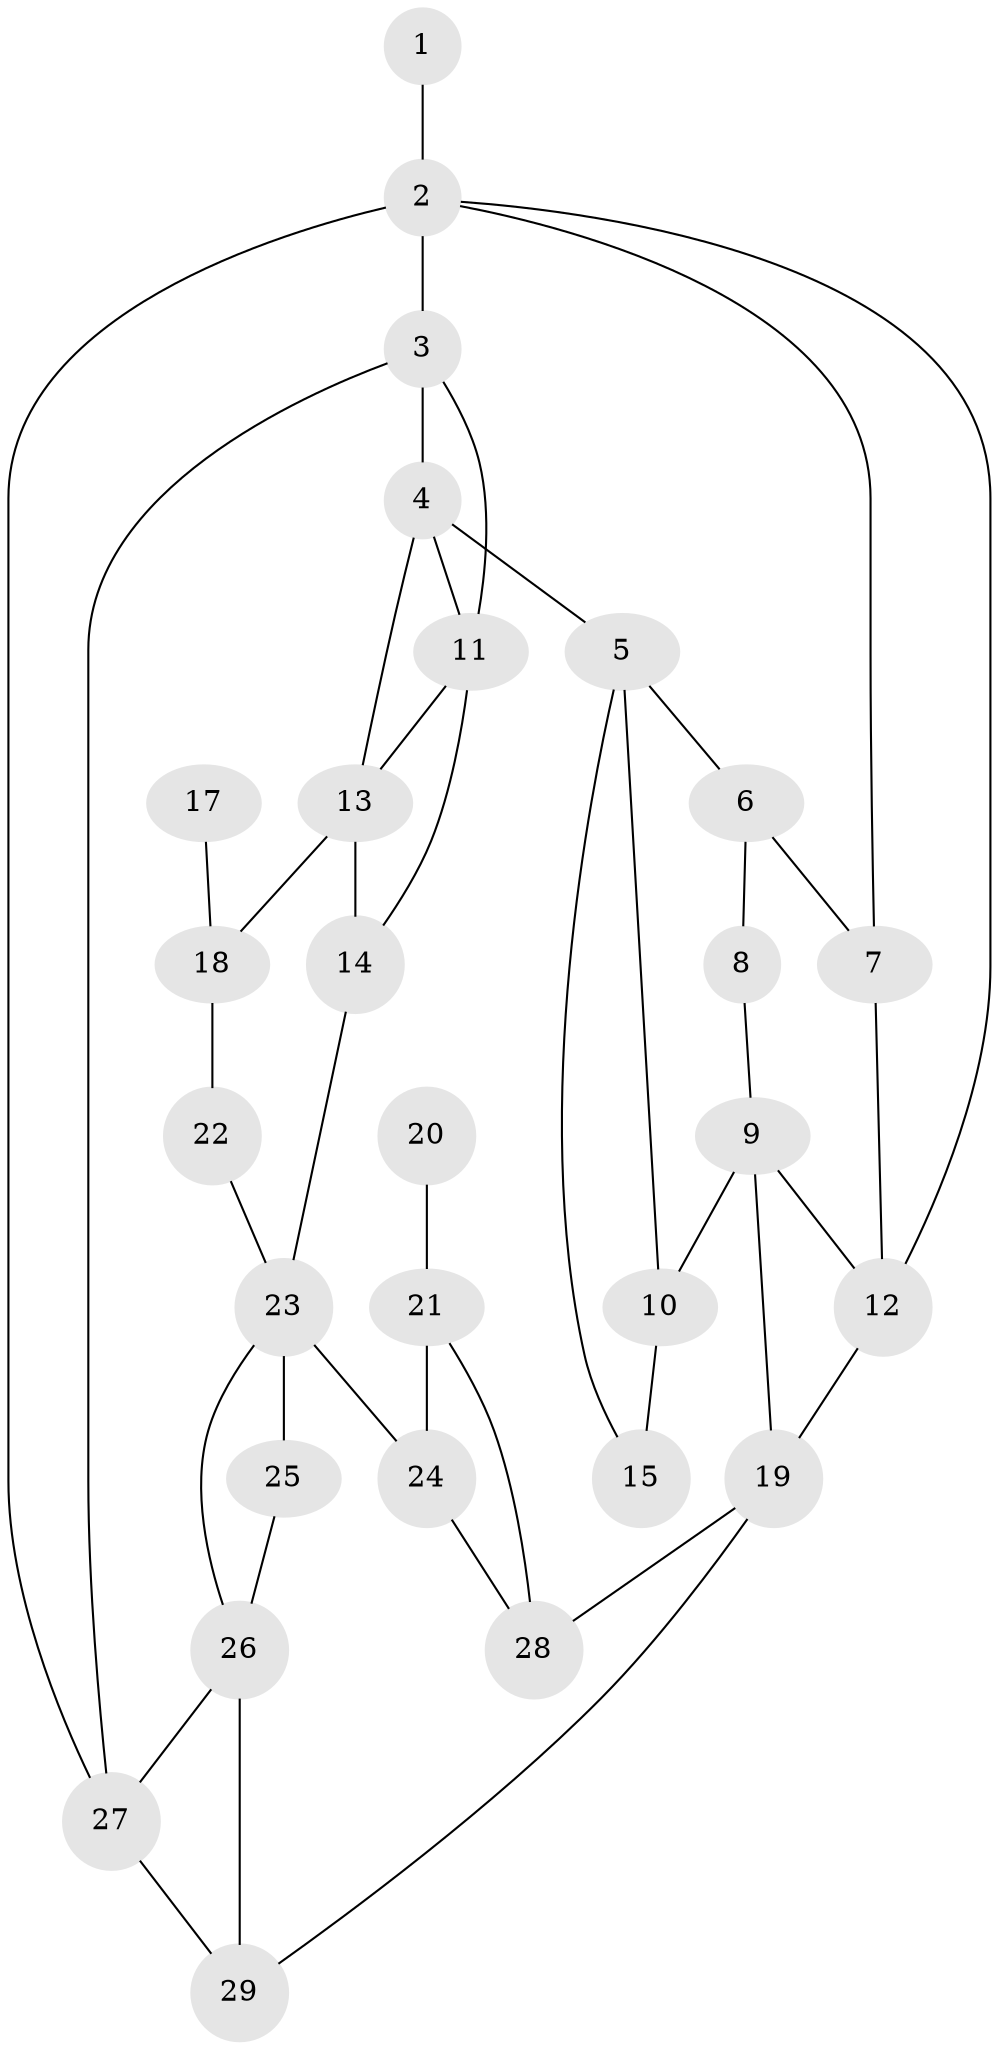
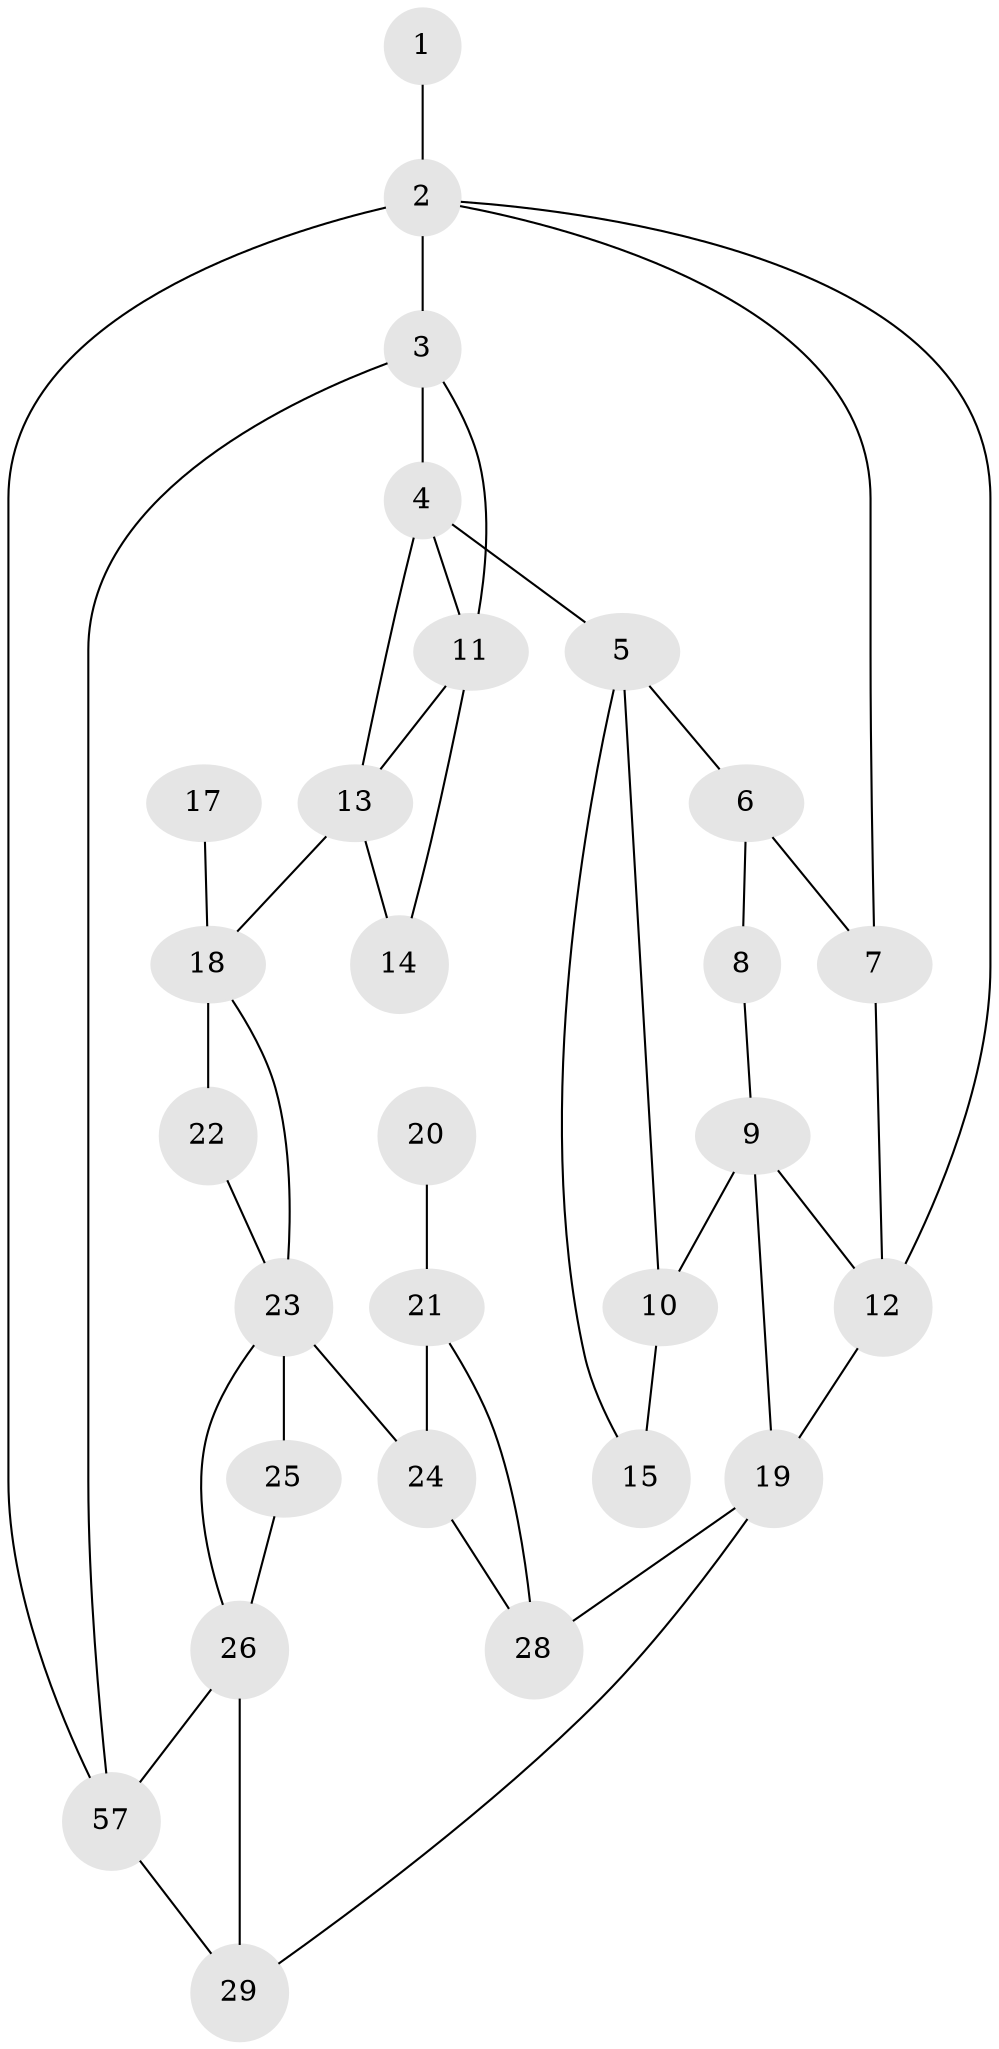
  graph {
    node [color=gray90 shape=circle style=filled]
    edge [weight=1.0]
    1
    2
    3
    7 [shape=ellipse]
    12
-   27
+   27 [label=57]
    4
    11 [shape=ellipse]
    19
    29
    5 [shape=ellipse]
    13 [shape=ellipse]
    14
    6 [shape=ellipse]
    10 [shape=ellipse]
    15
    18 [shape=ellipse]
    8
    9 [shape=ellipse]
    28
    23
    22
    24
    25 [shape=ellipse]
    26
    17 [shape=ellipse]
    21 [shape=ellipse]
    20
    1 -- 2 [weight=2.0]
    2 -- 3
    2 -- 7
    2 -- 12
    2 -- 27 [weight=2.0]
    3 -- 27
    3 -- 4
    3 -- 11
    7 -- 12
    12 -- 19
    27 -- 29 [weight=2.0]
    4 -- 11
    4 -- 5 [weight=2.0]
    4 -- 13
    11 -- 13
    11 -- 14
    19 -- 29 [weight=2.0]
    19 -- 28
    5 -- 6
    5 -- 10
    5 -- 15
    13 -- 14
    13 -- 18 [weight=2.0]
-   14 -- 23
+   18 -- 23
    6 -- 7
    6 -- 8 [weight=2.0]
    10 -- 15
    18 -- 22 [weight=2.0]
    8 -- 9
    9 -- 12
    9 -- 19
    9 -- 10
    23 -- 24 [weight=2.0]
    23 -- 25
    23 -- 26
    22 -- 23
    24 -- 28
    25 -- 26 [weight=2.0]
    26 -- 27
    26 -- 29
    17 -- 18 [weight=2.0]
    21 -- 28
    21 -- 24
    20 -- 21 [weight=2.0]
  }
